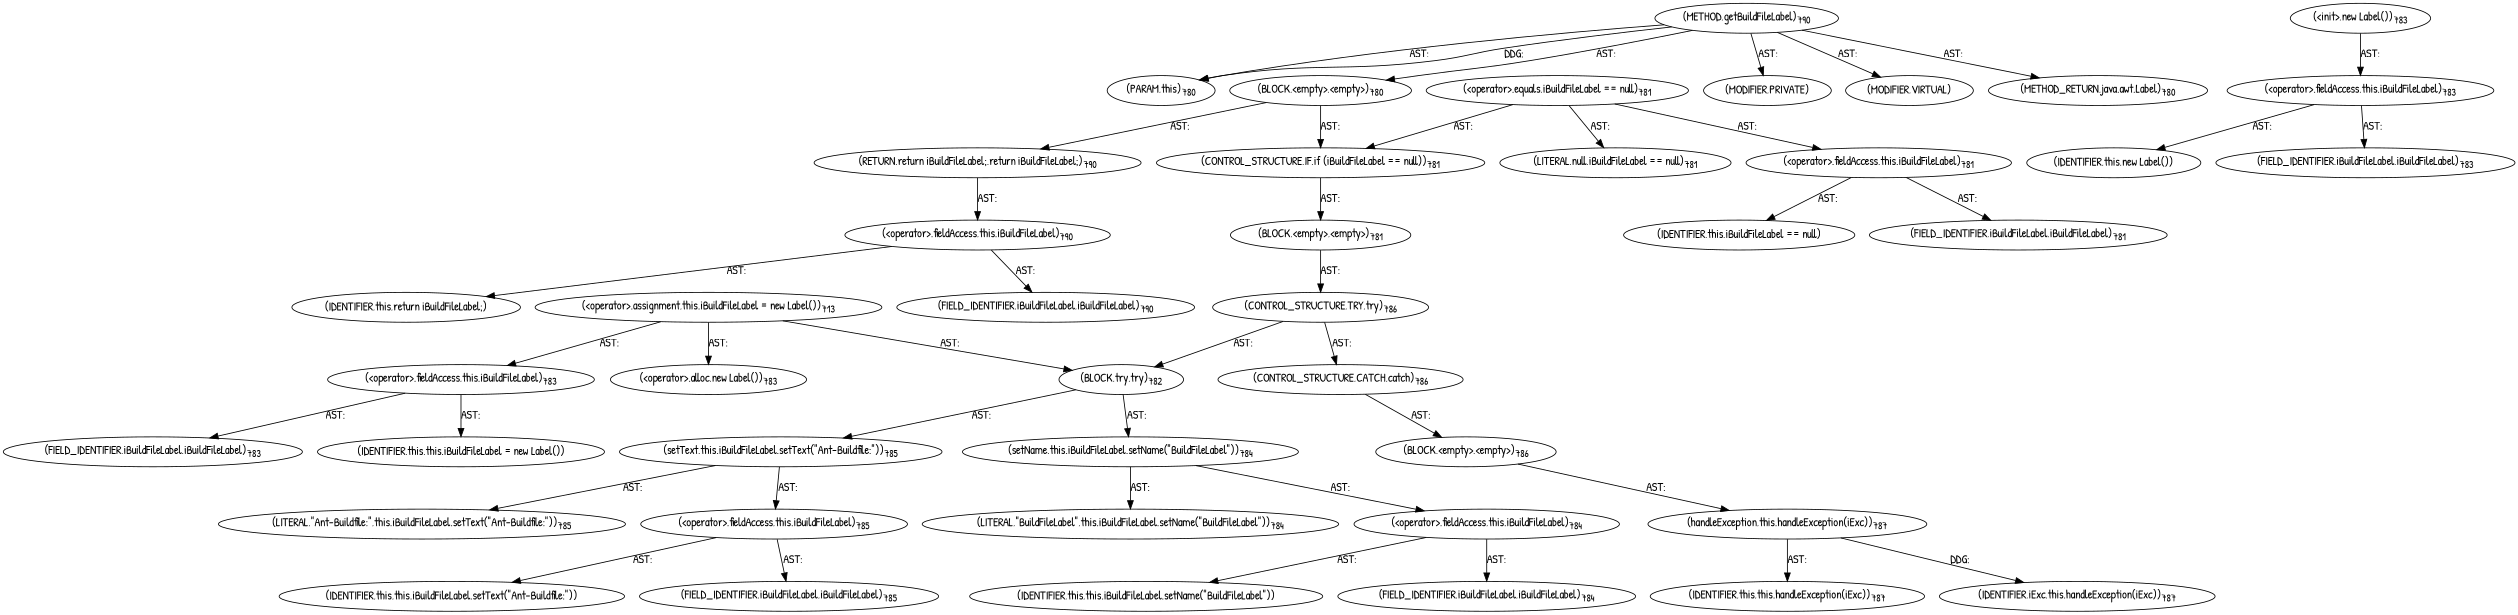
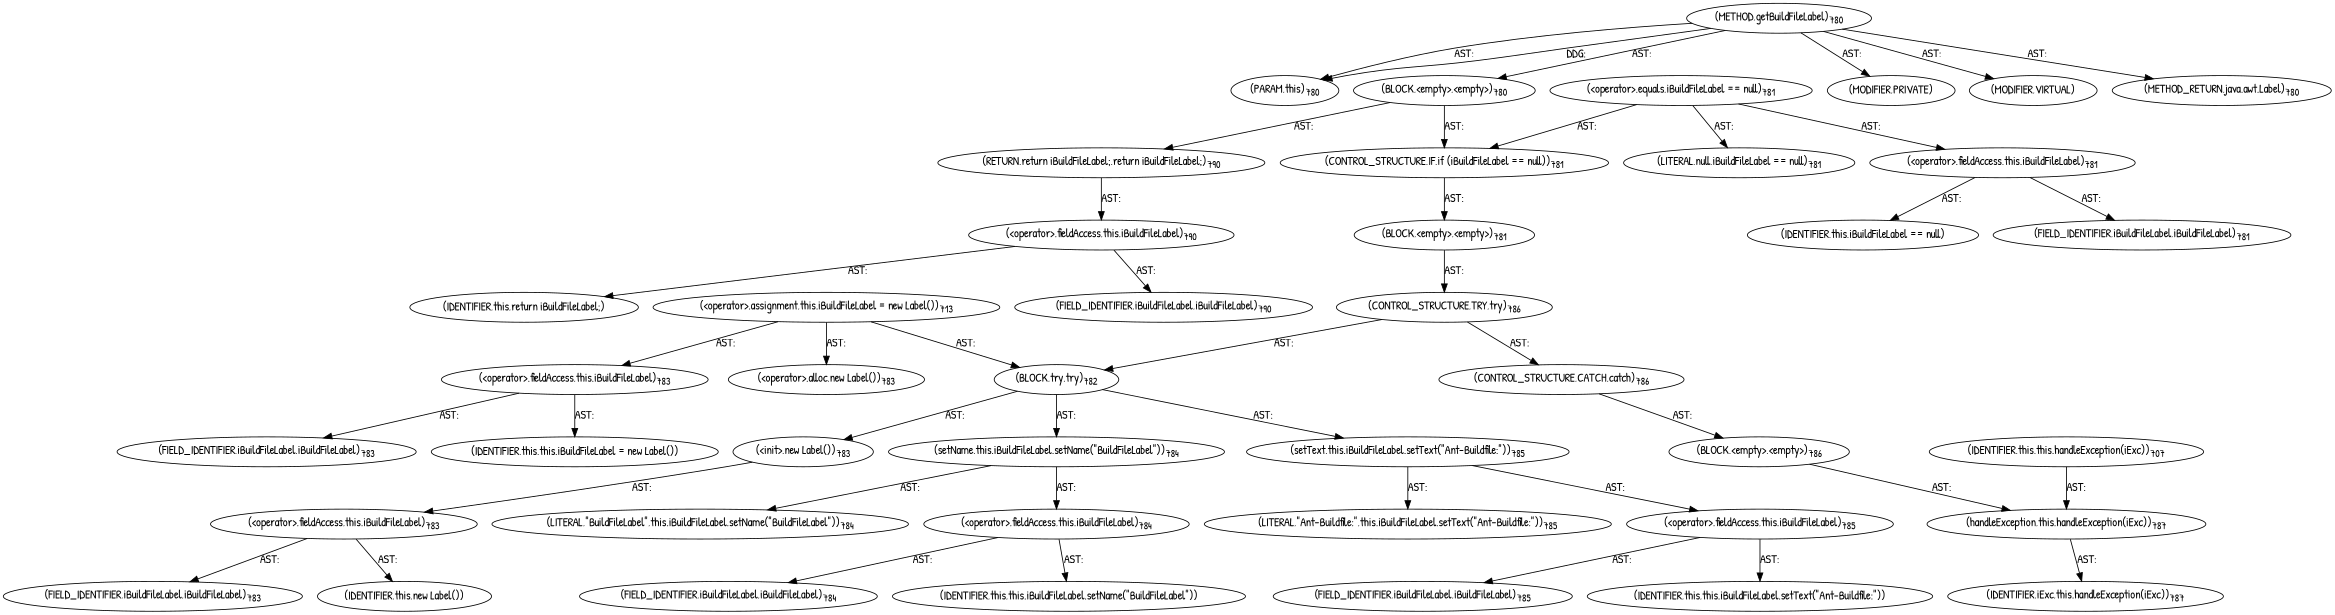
  digraph {
    fontname="Patrick Hand"
    node [fontname="Patrick Hand"]
    edge [fontname="Patrick Hand"]
-   n1 [label=<(METHOD,getBuildFileLabel)<SUB>790</SUB>>]
+   n1 [label=<(METHOD,getBuildFileLabel)<SUB>780</SUB>>]
    n2 [label=<(PARAM,this)<SUB>780</SUB>>]
    n3 [label=<(BLOCK,&lt;empty&gt;,&lt;empty&gt;)<SUB>780</SUB>>]
    n4 [label=<(MODIFIER,PRIVATE)>]
    n5 [label=<(MODIFIER,VIRTUAL)>]
    n6 [label=<(METHOD_RETURN,java.awt.Label)<SUB>780</SUB>>]
    n7 [label=<(CONTROL_STRUCTURE,IF,if (iBuildFileLabel == null))<SUB>781</SUB>>]
    n8 [label=<(RETURN,return iBuildFileLabel;,return iBuildFileLabel;)<SUB>790</SUB>>]
    n9 [label=<(BLOCK,&lt;empty&gt;,&lt;empty&gt;)<SUB>781</SUB>>]
    n10 [label=<(&lt;operator&gt;.fieldAccess,this.iBuildFileLabel)<SUB>790</SUB>>]
    n11 [label=<(&lt;operator&gt;.equals,iBuildFileLabel == null)<SUB>781</SUB>>]
    n12 [label=<(&lt;operator&gt;.fieldAccess,this.iBuildFileLabel)<SUB>781</SUB>>]
    n13 [label=<(LITERAL,null,iBuildFileLabel == null)<SUB>781</SUB>>]
    n14 [label=<(CONTROL_STRUCTURE,TRY,try)<SUB>786</SUB>>]
    n15 [label=<(IDENTIFIER,this,iBuildFileLabel == null)>]
    n16 [label=<(FIELD_IDENTIFIER,iBuildFileLabel,iBuildFileLabel)<SUB>781</SUB>>]
    n17 [label=<(BLOCK,try,try)<SUB>782</SUB>>]
    n18 [label=<(CONTROL_STRUCTURE,CATCH,catch)<SUB>786</SUB>>]
    n19 [label=<(&lt;init&gt;,new Label())<SUB>783</SUB>>]
    n20 [label=<(setName,this.iBuildFileLabel.setName(&quot;BuildFileLabel&quot;))<SUB>784</SUB>>]
    n21 [label=<(setText,this.iBuildFileLabel.setText(&quot;Ant-Buildfile:&quot;))<SUB>785</SUB>>]
    n22 [label=<(BLOCK,&lt;empty&gt;,&lt;empty&gt;)<SUB>786</SUB>>]
    n23 [label=<(&lt;operator&gt;.assignment,this.iBuildFileLabel = new Label())<SUB>713</SUB>>]
    n24 [label=<(&lt;operator&gt;.fieldAccess,this.iBuildFileLabel)<SUB>783</SUB>>]
    n25 [label=<(&lt;operator&gt;.alloc,new Label())<SUB>783</SUB>>]
    n26 [label=<(&lt;operator&gt;.fieldAccess,this.iBuildFileLabel)<SUB>783</SUB>>]
    n27 [label=<(&lt;operator&gt;.fieldAccess,this.iBuildFileLabel)<SUB>784</SUB>>]
    n28 [label=<(LITERAL,&quot;BuildFileLabel&quot;,this.iBuildFileLabel.setName(&quot;BuildFileLabel&quot;))<SUB>784</SUB>>]
    n29 [label=<(&lt;operator&gt;.fieldAccess,this.iBuildFileLabel)<SUB>785</SUB>>]
    n30 [label=<(LITERAL,&quot;Ant-Buildfile:&quot;,this.iBuildFileLabel.setText(&quot;Ant-Buildfile:&quot;))<SUB>785</SUB>>]
    n31 [label=<(IDENTIFIER,this,this.iBuildFileLabel = new Label())>]
    n32 [label=<(FIELD_IDENTIFIER,iBuildFileLabel,iBuildFileLabel)<SUB>783</SUB>>]
    n33 [label=<(IDENTIFIER,this,new Label())>]
    n34 [label=<(FIELD_IDENTIFIER,iBuildFileLabel,iBuildFileLabel)<SUB>783</SUB>>]
    n35 [label=<(IDENTIFIER,this,this.iBuildFileLabel.setName(&quot;BuildFileLabel&quot;))>]
    n36 [label=<(FIELD_IDENTIFIER,iBuildFileLabel,iBuildFileLabel)<SUB>784</SUB>>]
    n37 [label=<(IDENTIFIER,this,this.iBuildFileLabel.setText(&quot;Ant-Buildfile:&quot;))>]
    n38 [label=<(FIELD_IDENTIFIER,iBuildFileLabel,iBuildFileLabel)<SUB>785</SUB>>]
    n39 [label=<(handleException,this.handleException(iExc))<SUB>787</SUB>>]
-   n40 [label=<(IDENTIFIER,this,this.handleException(iExc))<SUB>787</SUB>>]
+   n40 [label=<(IDENTIFIER,this,this.handleException(iExc))<SUB>707</SUB>>]
    n41 [label=<(IDENTIFIER,iExc,this.handleException(iExc))<SUB>787</SUB>>]
    n42 [label=<(IDENTIFIER,this,return iBuildFileLabel;)>]
    n43 [label=<(FIELD_IDENTIFIER,iBuildFileLabel,iBuildFileLabel)<SUB>790</SUB>>]
    n1 -> n2 [label="AST: "]
    n1 -> n2 [label="DDG: "]
    n1 -> n3 [label="AST: "]
    n1 -> n4 [label="AST: "]
    n1 -> n5 [label="AST: "]
    n1 -> n6 [label="AST: "]
    n3 -> n7 [label="AST: "]
    n3 -> n8 [label="AST: "]
    n7 -> n9 [label="AST: "]
    n8 -> n10 [label="AST: "]
    n9 -> n14 [label="AST: "]
    n10 -> n42 [label="AST: "]
    n10 -> n43 [label="AST: "]
    n11 -> n7 [label="AST: "]
    n11 -> n12 [label="AST: "]
    n11 -> n13 [label="AST: "]
    n12 -> n15 [label="AST: "]
    n12 -> n16 [label="AST: "]
    n14 -> n17 [label="AST: "]
    n14 -> n18 [label="AST: "]
+   n17 -> n19 [label="AST: "]
    n17 -> n20 [label="AST: "]
    n17 -> n21 [label="AST: "]
    n18 -> n22 [label="AST: "]
    n19 -> n26 [label="AST: "]
    n20 -> n27 [label="AST: "]
    n20 -> n28 [label="AST: "]
    n21 -> n29 [label="AST: "]
    n21 -> n30 [label="AST: "]
    n22 -> n39 [label="AST: "]
    n23 -> n17 [label="AST: "]
    n23 -> n24 [label="AST: "]
    n23 -> n25 [label="AST: "]
    n24 -> n31 [label="AST: "]
    n24 -> n32 [label="AST: "]
    n26 -> n33 [label="AST: "]
    n26 -> n34 [label="AST: "]
    n27 -> n35 [label="AST: "]
    n27 -> n36 [label="AST: "]
    n29 -> n37 [label="AST: "]
    n29 -> n38 [label="AST: "]
-   n39 -> n40 [label="AST: "]
-   n39 -> n41 [label="DDG: "]
+   n40 -> n39 [label="AST: "]
+   n39 -> n41 [label="AST: "]
  }
